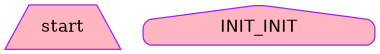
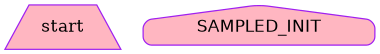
  digraph {
    node [fillcolor=lightpink color=purple]
    start [shape=trapezium style=filled]
-   n2 [fontname=helvetica label=INIT_INIT shape=house style="rounded,filled"]
+   n2 [fontname=helvetica label=SAMPLED_INIT shape=house style="rounded,filled"]
  }
